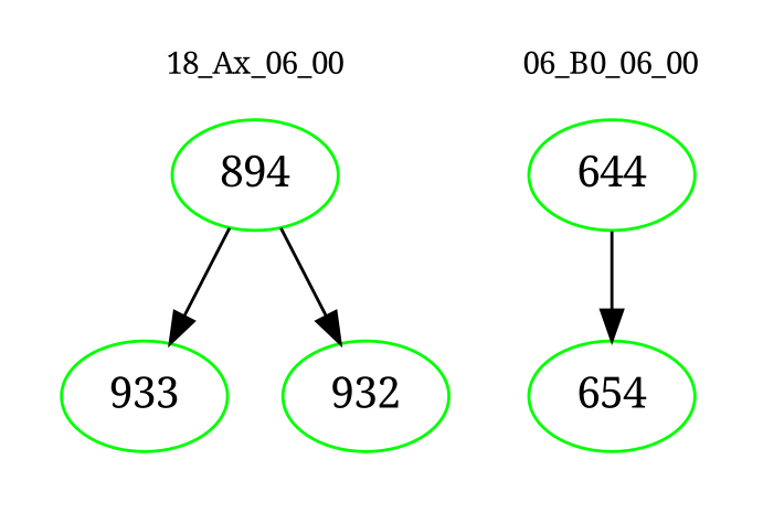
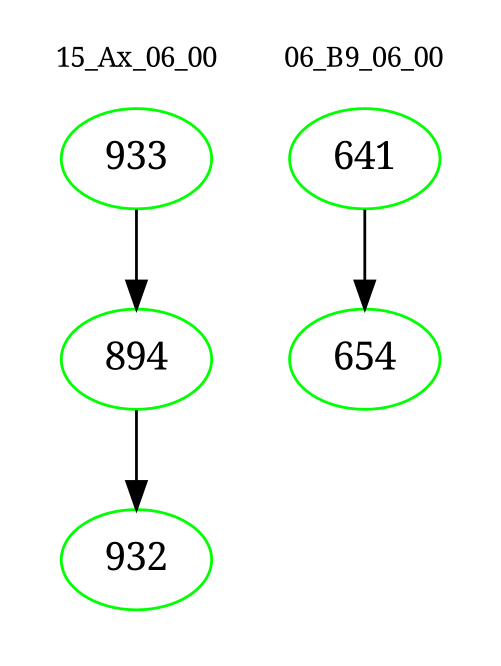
  digraph {
    fontname="Noto Serif"
    node [color=green fontname="Noto Serif"]
    edge [color=black fontname="Noto Serif"]
    n1 [label=933]
    n2 [label=894]
    n3 [label=932]
-   n4 [label=644]
+   n4 [label=641]
    n5 [label=654]
    subgraph cluster_1 {
      color=white
      fontsize=10
-     label="18_Ax_06_00"
+     label="15_Ax_06_00"
      n1
      n2
      n3
    }
    subgraph cluster_2 {
      color=white
      fontsize=10
-     label="06_B0_06_00"
+     label="06_B9_06_00"
      n4
      n5
    }
-   n2 -> n1
+   n1 -> n2
    n2 -> n3
    n4 -> n5
  }
